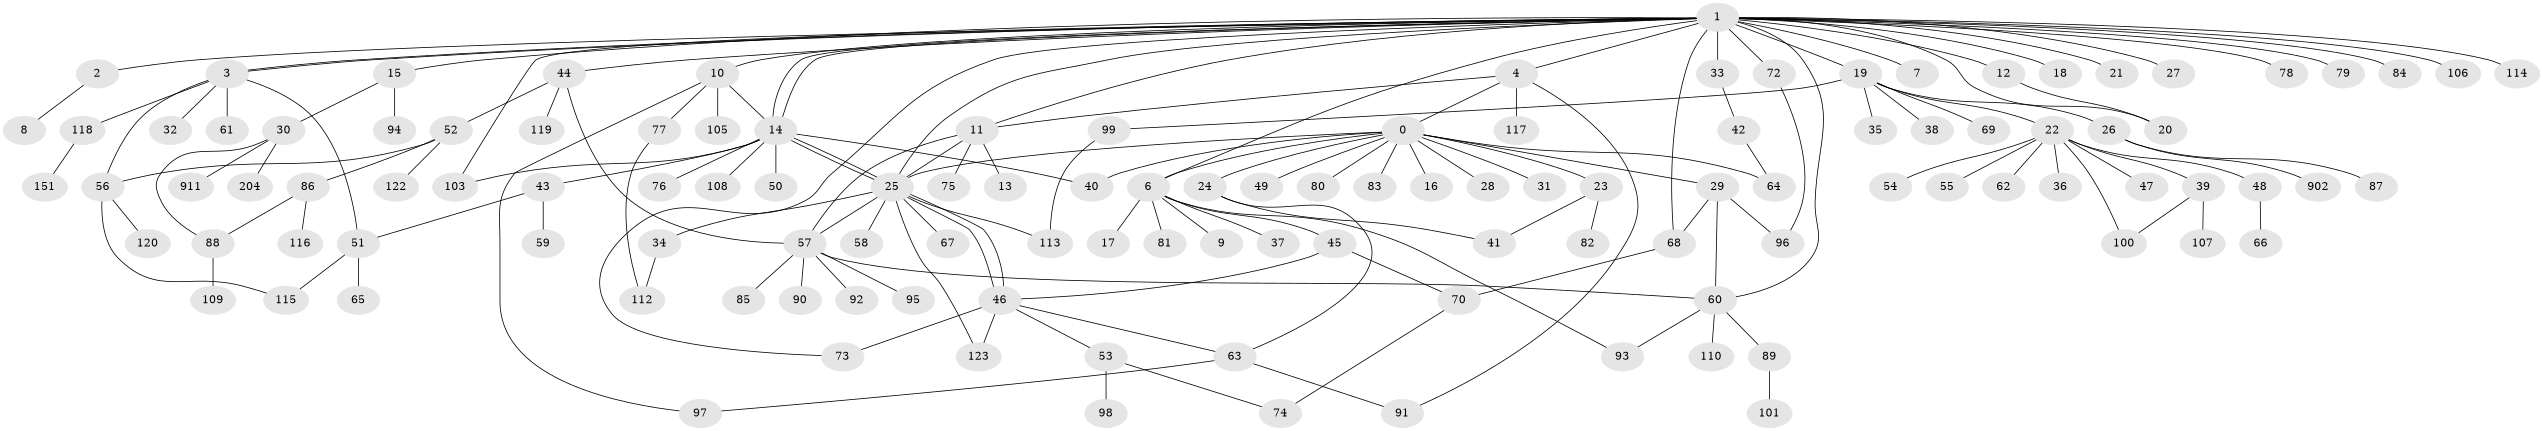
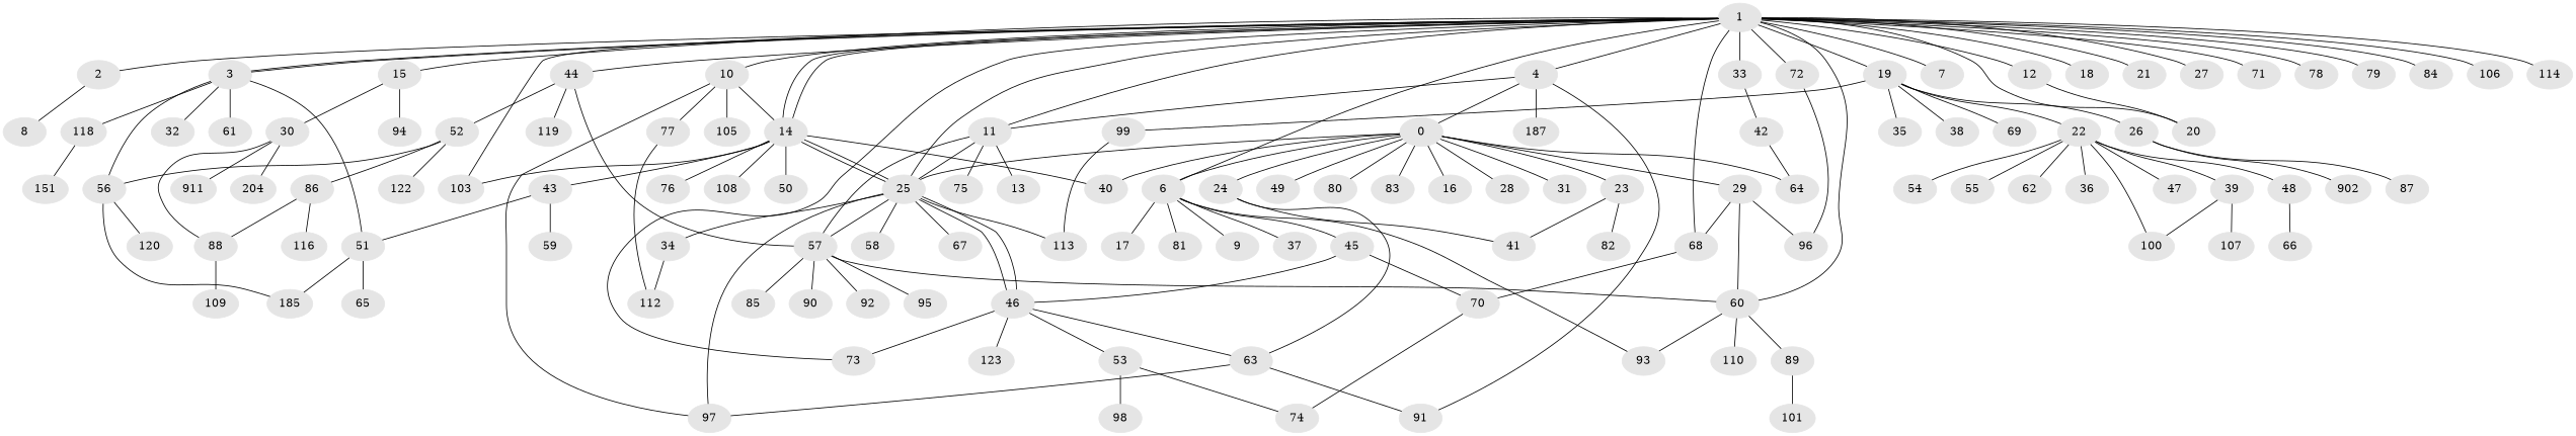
  graph {
    node [color=gray90 style=filled]
    1
    2
    3
    4
    6
    7
    10
    11
    12
    14
    15
    18
    19
    20
    21
    25
    27
    33
    44
    60
    68
+   71
    72
    73
    78
    79
    84
    103
    106
    114
    8
    32
    51
    56
    61
    118
    n37 [label=0]
    91
-   117
+   117 [label=187]
    9
    17
    37
    45
    81
    93
    77
    97
    105
    13
    57
    75
    40
    43
    50
    76
    108
    30
    94
    22
    26
    35
    38
    69
    99
    34
    46
    58
    67
    113
    123
    42
    52
    119
    89
    110
    70
    96
    65
-   115
+   115 [label=185]
    120
    n81 [label=151]
    16
    23
    24
    28
    29
    31
    49
    64
    80
    83
    41
    82
    63
    112
    85
    90
    92
    95
    59
    88
    n102 [label=204]
    n103 [label=911]
    36
    39
    47
    48
    54
    55
    62
    100
    87
    n113 [label=902]
    107
    66
    53
    109
    86
    122
    74
    98
    116
    101
    1 -- 2
    1 -- 3
    1 -- 3
    1 -- 4
    1 -- 6
    1 -- 7
    1 -- 10
    1 -- 11
    1 -- 12
    1 -- 14
    1 -- 14
    1 -- 15
    1 -- 18
    1 -- 19
    1 -- 20
    1 -- 21
    1 -- 25
    1 -- 27
    1 -- 33
    1 -- 44
    1 -- 60
    1 -- 68
+   1 -- 71
    1 -- 72
    1 -- 73
    1 -- 78
    1 -- 79
    1 -- 84
    1 -- 103
    1 -- 106
    1 -- 114
    2 -- 8
    3 -- 32
    3 -- 51
    3 -- 56
    3 -- 61
    3 -- 118
    4 -- 11
    4 -- n37
    4 -- 91
    4 -- 117
    6 -- 9
    6 -- 17
    6 -- 37
    6 -- 45
    6 -- 81
    6 -- 93
    10 -- 14
    10 -- 77
    10 -- 97
    10 -- 105
    11 -- 25
    11 -- 13
    11 -- 57
    11 -- 75
    12 -- 20
    14 -- 25
    14 -- 25
    14 -- 103
    14 -- 40
    14 -- 43
    14 -- 50
    14 -- 76
    14 -- 108
    15 -- 30
    15 -- 94
    19 -- 22
    19 -- 26
    19 -- 35
    19 -- 38
    19 -- 69
    19 -- 99
    25 -- 57
    25 -- 34
    25 -- 46
    25 -- 46
    25 -- 58
    25 -- 67
    25 -- 113
-   25 -- 123
+   25 -- 97
    33 -- 42
    44 -- 57
    44 -- 52
    44 -- 119
    60 -- 93
    60 -- 89
    60 -- 110
    68 -- 70
    72 -- 96
    51 -- 65
    51 -- 115
    56 -- 115
    56 -- 120
    118 -- n81
    n37 -- 6
    n37 -- 25
    n37 -- 40
    n37 -- 16
    n37 -- 23
    n37 -- 24
    n37 -- 28
    n37 -- 29
    n37 -- 31
    n37 -- 49
    n37 -- 64
    n37 -- 80
    n37 -- 83
    45 -- 46
    45 -- 70
    77 -- 112
    57 -- 60
    57 -- 85
    57 -- 90
    57 -- 92
    57 -- 95
    43 -- 51
    43 -- 59
    30 -- 88
    30 -- n102
    30 -- n103
    22 -- 36
    22 -- 39
    22 -- 47
    22 -- 48
    22 -- 54
    22 -- 55
    22 -- 62
    22 -- 100
    26 -- 87
    26 -- n113
    99 -- 113
    34 -- 112
    46 -- 73
    46 -- 123
    46 -- 63
    46 -- 53
    42 -- 64
    52 -- 56
    52 -- 86
    52 -- 122
    89 -- 101
    70 -- 74
    23 -- 41
    23 -- 82
    24 -- 41
    24 -- 63
    29 -- 60
    29 -- 68
    29 -- 96
    63 -- 91
    63 -- 97
    88 -- 109
    39 -- 100
    39 -- 107
    48 -- 66
    53 -- 74
    53 -- 98
    86 -- 88
    86 -- 116
  }
